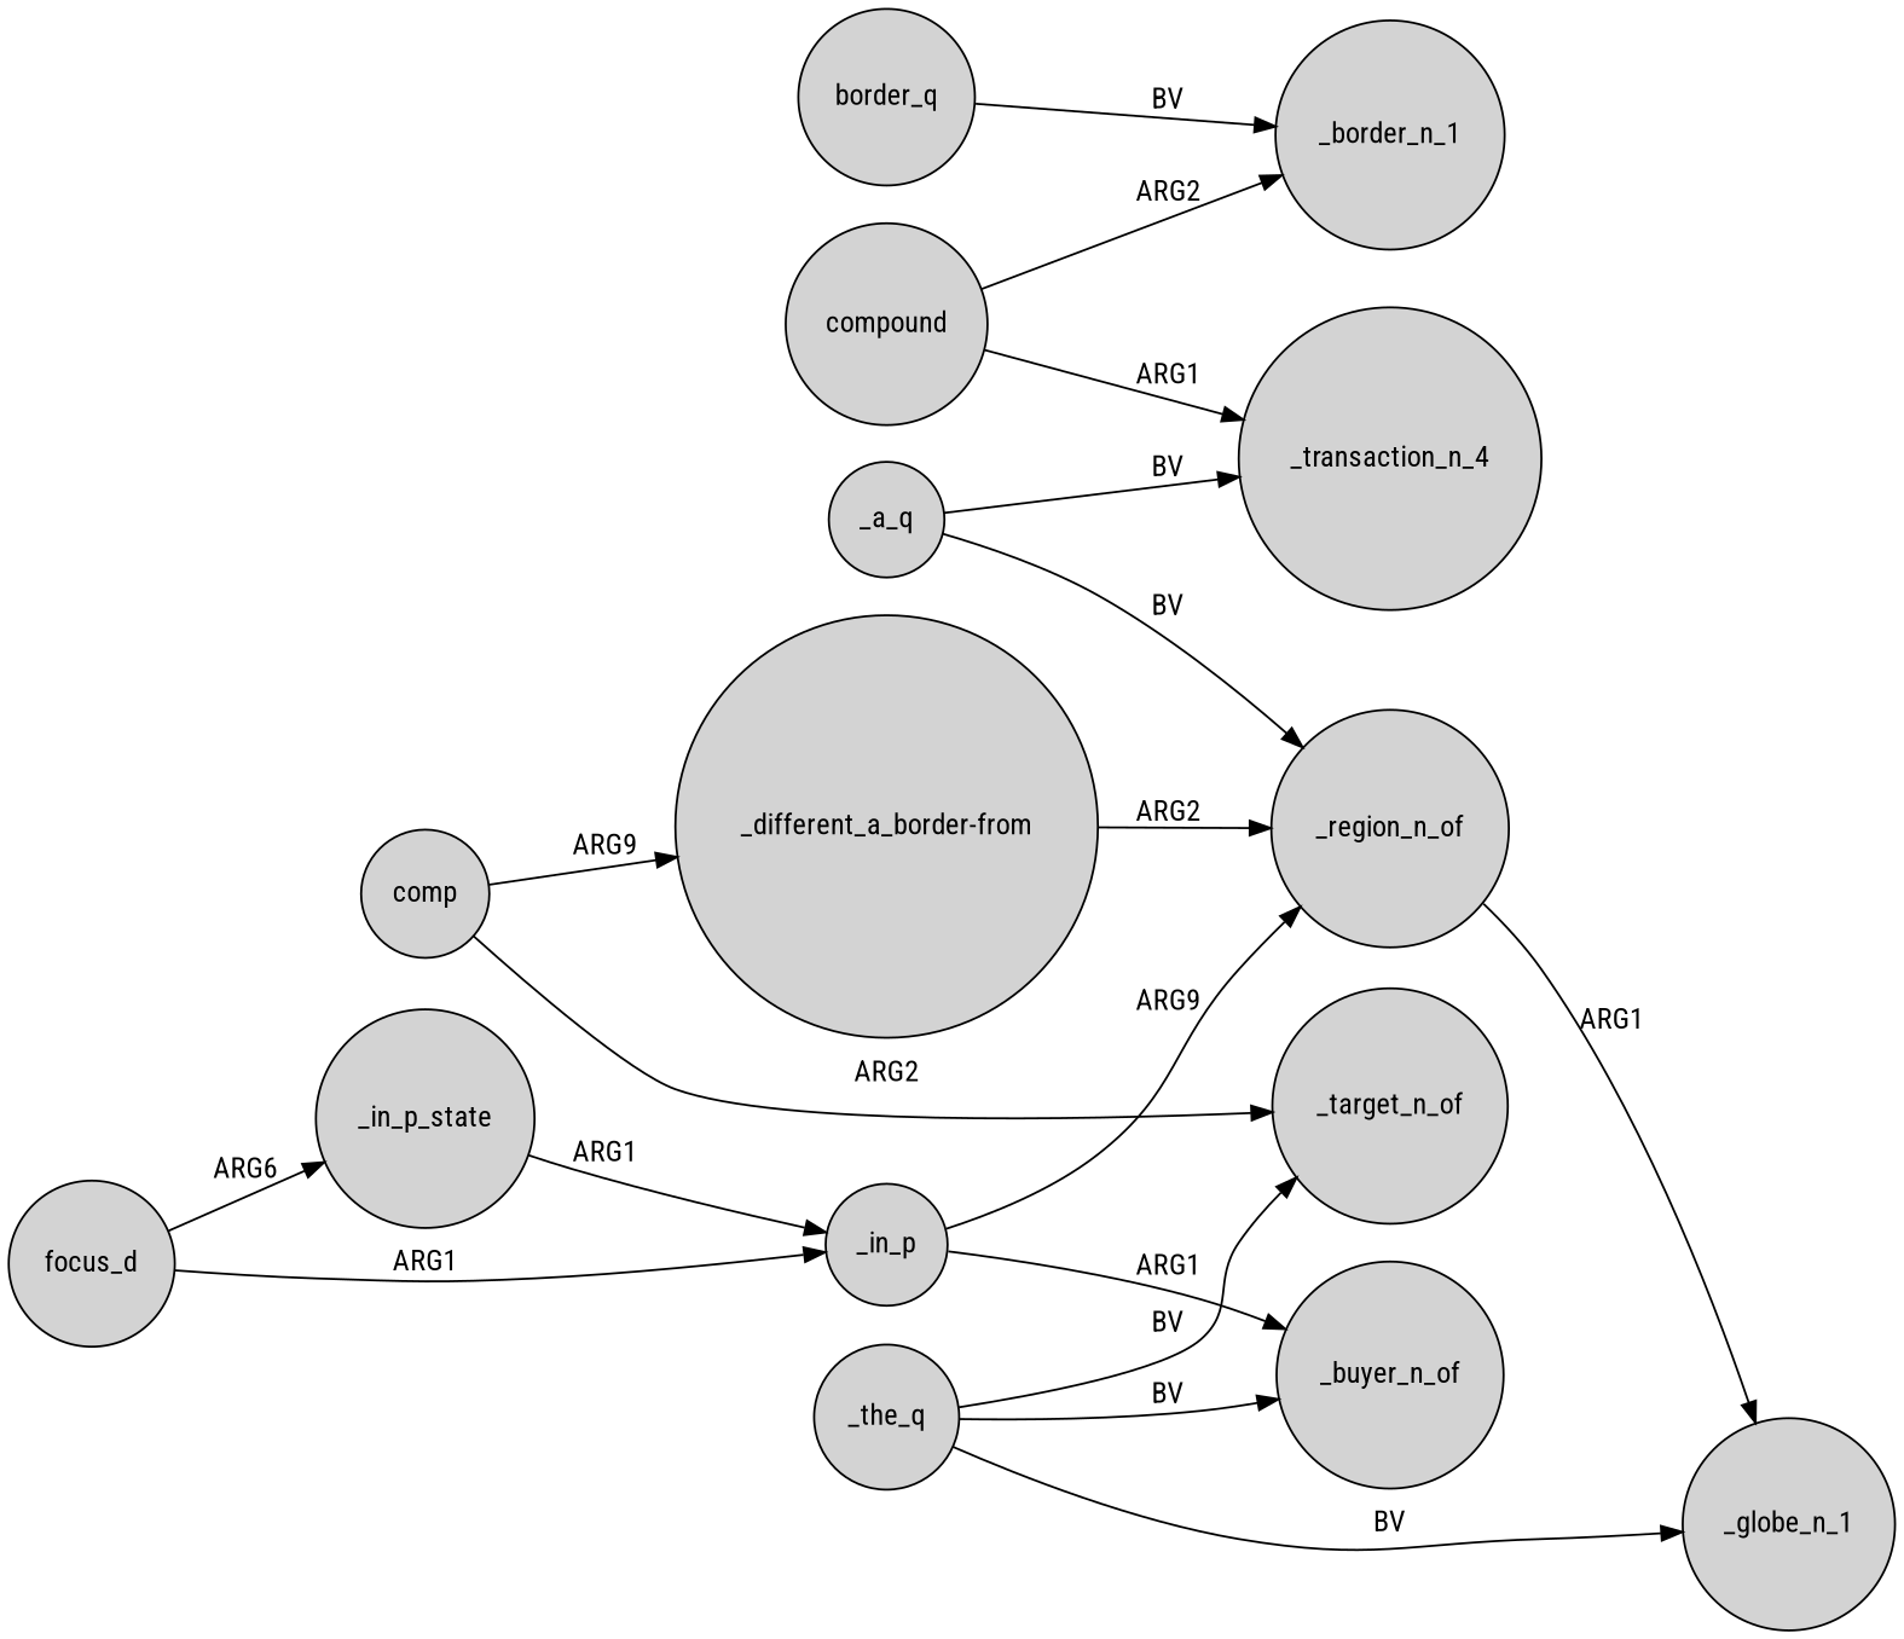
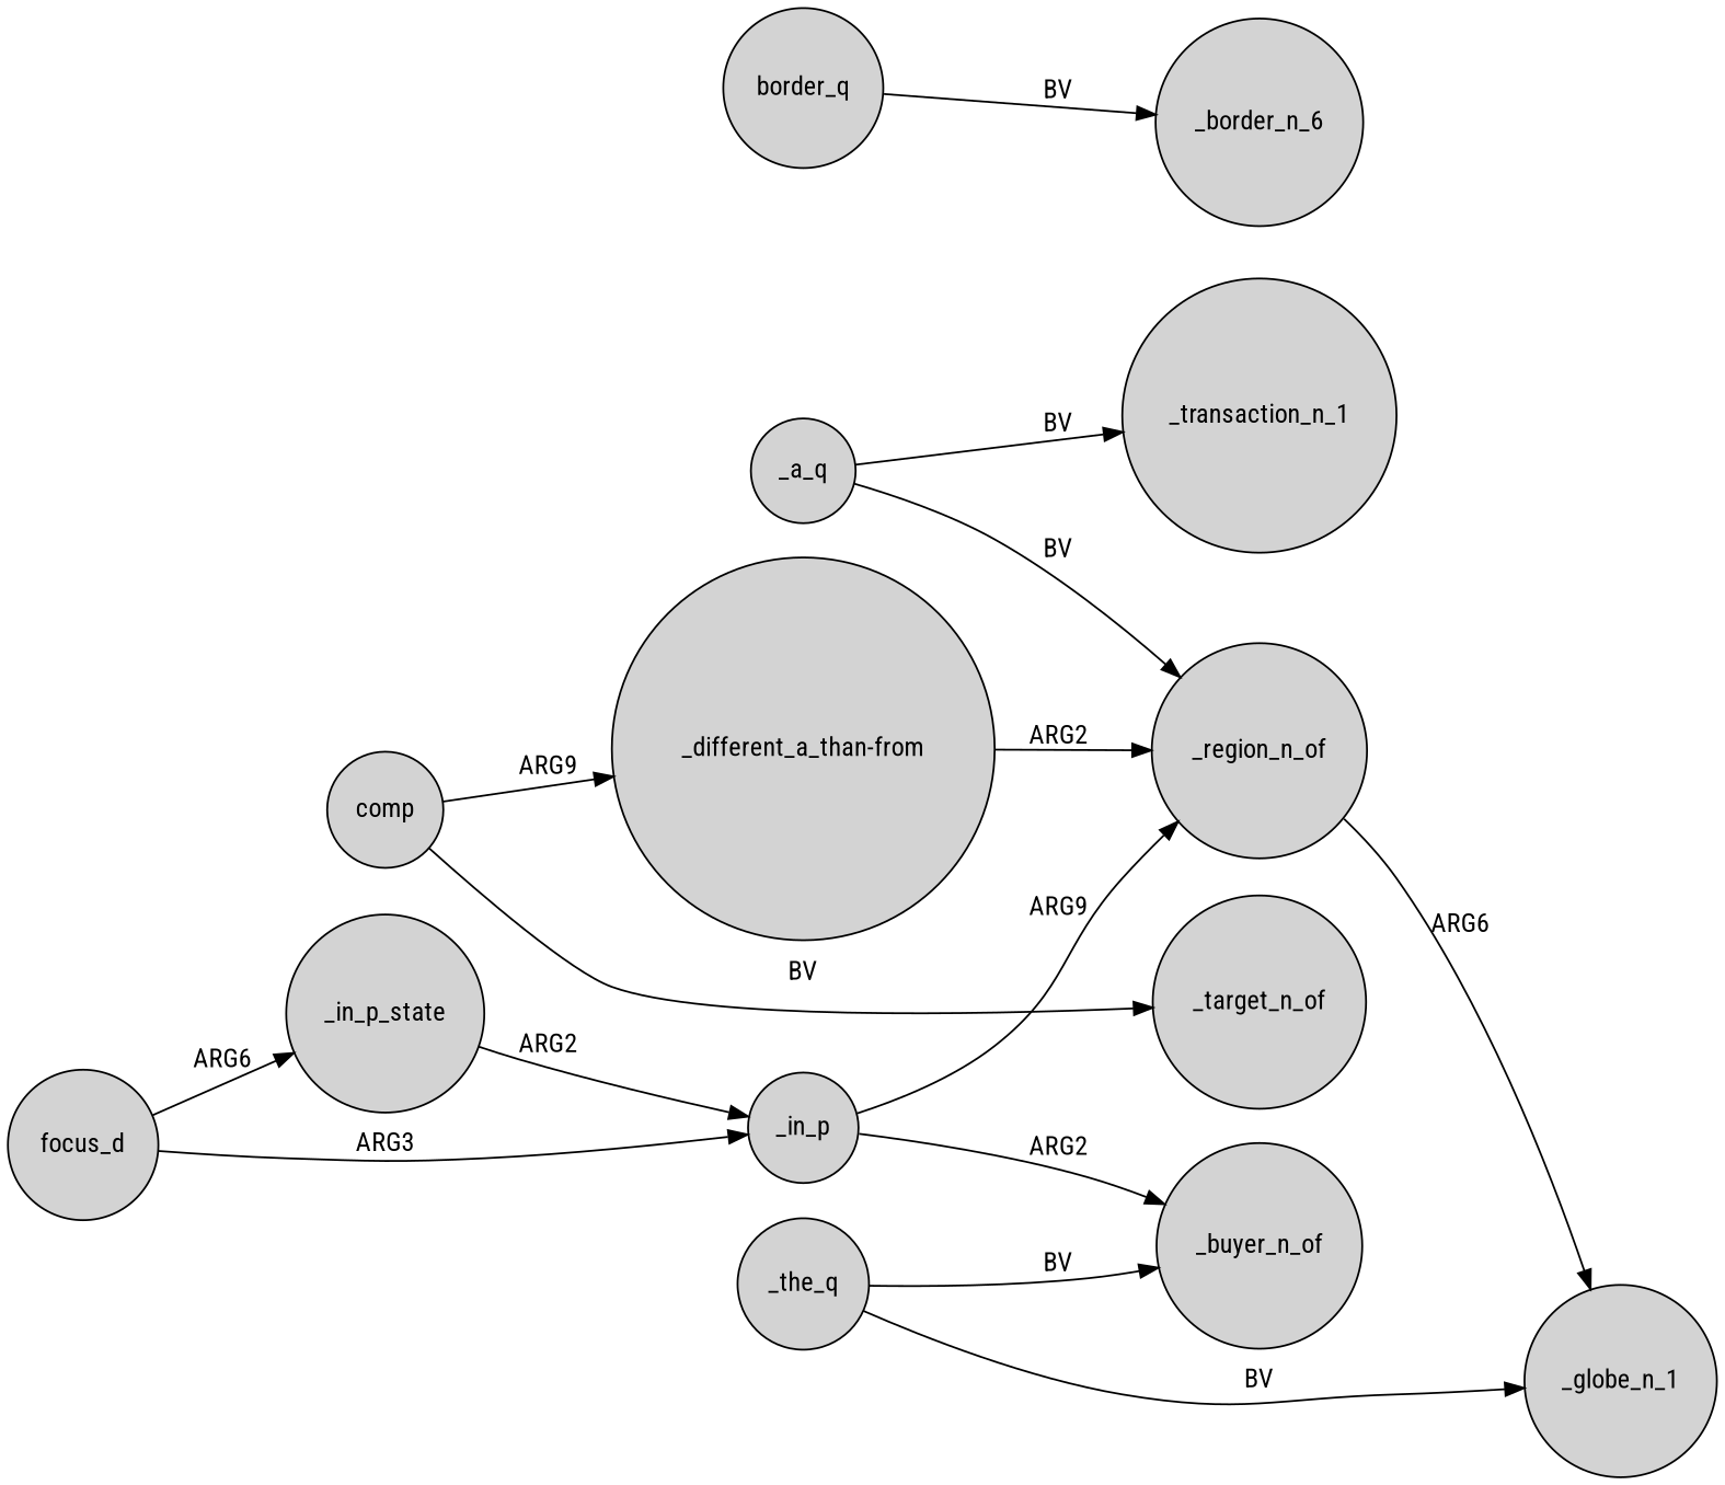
  digraph {
    fontname="Roboto Condensed"
    rankdir=LR
    node [fontname="Roboto Condensed" shape=circle style=filled]
    edge [fontname="Roboto Condensed"]
    n1 [label=border_q]
-   _border_n_1
+   _border_n_1 [label=_border_n_6]
    _in_p_state
    _in_p
    _buyer_n_of
    _region_n_of
    _globe_n_1
    focus_d
    _the_q
    _target_n_of
-   compound
-   _transaction_n_1 [label=_transaction_n_4]
+   _transaction_n_1
    _a_q
-   "_different_a_than-from" [label="_different_a_border-from"]
+   "_different_a_than-from"
    comp
    n1 -> _border_n_1 [label=BV]
-   _in_p_state -> _in_p [label=ARG1]
-   _in_p -> _buyer_n_of [label=ARG1]
+   _in_p_state -> _in_p [label=ARG2]
+   _in_p -> _buyer_n_of [label=ARG2]
    _in_p -> _region_n_of [label=ARG9]
-   _region_n_of -> _globe_n_1 [label=ARG1]
+   _region_n_of -> _globe_n_1 [label=ARG6]
    focus_d -> _in_p_state [label=ARG6]
-   focus_d -> _in_p [label=ARG1]
+   focus_d -> _in_p [label=ARG3]
    _the_q -> _buyer_n_of [label=BV]
    _the_q -> _globe_n_1 [label=BV]
-   _the_q -> _target_n_of [label=BV]
-   compound -> _border_n_1 [label=ARG2]
-   compound -> _transaction_n_1 [label=ARG1]
    _a_q -> _region_n_of [label=BV]
    _a_q -> _transaction_n_1 [label=BV]
    "_different_a_than-from" -> _region_n_of [label=ARG2]
-   comp -> _target_n_of [label=ARG2]
+   comp -> _target_n_of [label=BV]
    comp -> "_different_a_than-from" [label=ARG9]
  }
